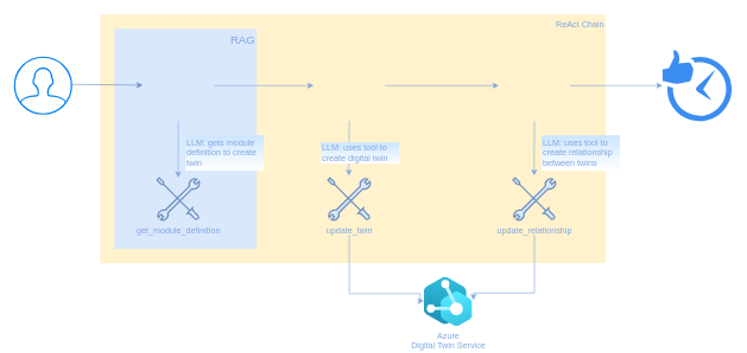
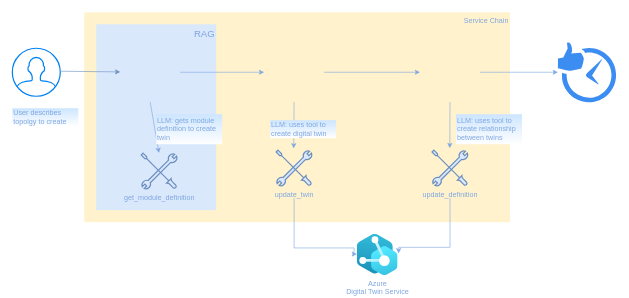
  <mxCell id="0" />
  <mxCell id="1" parent="0" />
- <mxCell id="2" value="ReAct Chain" style="rounded=0;whiteSpace=wrap;html=1;fillColor=#fff2cc;strokeColor=none;fontColor=#7EA6E0;verticalAlign=top;align=right;" vertex="1" parent="1"><mxGeometry x="140" y="20" width="710" height="350" as="geometry" /></mxCell>
+ <mxCell id="2" value="Service Chain" style="rounded=0;whiteSpace=wrap;html=1;fillColor=#fff2cc;strokeColor=none;fontColor=#7EA6E0;verticalAlign=top;align=right;" vertex="1" parent="1"><mxGeometry x="140" y="20" width="710" height="350" as="geometry" /></mxCell>
  <mxCell id="3" value="&lt;font style=&quot;font-size: 16px;&quot;&gt;RAG&lt;/font&gt;" style="rounded=0;whiteSpace=wrap;html=1;fillColor=#dae8fc;strokeColor=none;horizontal=1;verticalAlign=top;align=right;fontColor=#7EA6E0;" vertex="1" parent="1"><mxGeometry x="160" y="40" width="200" height="310" as="geometry" /></mxCell>
- <mxCell id="4" value="get_module_definition" style="html=1;verticalLabelPosition=bottom;align=center;labelBackgroundColor=none;verticalAlign=top;strokeWidth=2;strokeColor=#6c8ebf;shadow=0;dashed=0;shape=mxgraph.ios7.icons.tools;pointerEvents=1;fillColor=#dae8fc;fontColor=#7EA6E0;" vertex="1" parent="1"><mxGeometry x="220" y="250" width="60" height="60" as="geometry" /></mxCell>
+ <mxCell id="4" value="get_module_definition" style="html=1;verticalLabelPosition=bottom;align=center;labelBackgroundColor=none;verticalAlign=top;strokeWidth=2;strokeColor=#6c8ebf;shadow=0;dashed=0;shape=mxgraph.ios7.icons.tools;pointerEvents=1;fillColor=#dae8fc;fontColor=#7EA6E0;" vertex="1" parent="1"><mxGeometry x="235" y="255" width="60" height="60" as="geometry" /></mxCell>
  <mxCell id="5" value="" style="shape=image;html=1;verticalAlign=top;verticalLabelPosition=bottom;labelBackgroundColor=#ffffff;imageAspect=0;aspect=fixed;image=https://cdn1.iconfinder.com/data/icons/unicons-line-vol-1/24/brain-128.png;strokeWidth=0;" vertex="1" parent="1"><mxGeometry x="200" y="70" width="100" height="100" as="geometry" /></mxCell>
  <mxCell id="6" value="" style="html=1;verticalLabelPosition=bottom;align=center;labelBackgroundColor=#ffffff;verticalAlign=top;strokeWidth=2;strokeColor=#0080F0;shadow=0;dashed=0;shape=mxgraph.ios7.icons.user;" vertex="1" parent="1"><mxGeometry x="20" y="80" width="80" height="80" as="geometry" /></mxCell>
  <mxCell id="7" value="" style="endArrow=classic;html=1;rounded=0;exitX=1.017;exitY=0.479;exitDx=0;exitDy=0;exitPerimeter=0;fillColor=#dae8fc;strokeColor=#6c8ebf;" edge="1" parent="1" source="6" target="5"><mxGeometry width="50" height="50" relative="1" as="geometry"><mxPoint x="530" y="360" as="sourcePoint" /><mxPoint x="580" y="310" as="targetPoint" /></mxGeometry></mxCell>
  <mxCell id="8" value="" style="endArrow=classic;html=1;rounded=0;exitX=1;exitY=0.5;exitDx=0;exitDy=0;entryX=0;entryY=0.5;entryDx=0;entryDy=0;strokeColor=#7EA6E0;" edge="1" parent="1" source="5" target="9"><mxGeometry width="50" height="50" relative="1" as="geometry"><mxPoint x="450" y="140" as="sourcePoint" /><mxPoint x="460" y="120" as="targetPoint" /></mxGeometry></mxCell>
  <mxCell id="9" value="" style="shape=image;html=1;verticalAlign=top;verticalLabelPosition=bottom;labelBackgroundColor=#ffffff;imageAspect=0;aspect=fixed;image=https://cdn1.iconfinder.com/data/icons/unicons-line-vol-1/24/brain-128.png;strokeWidth=0;" vertex="1" parent="1"><mxGeometry x="440" y="70" width="100" height="100" as="geometry" /></mxCell>
  <mxCell id="10" value="update_twin" style="html=1;verticalLabelPosition=bottom;align=center;labelBackgroundColor=none;verticalAlign=top;strokeWidth=2;strokeColor=#6c8ebf;shadow=0;dashed=0;shape=mxgraph.ios7.icons.tools;pointerEvents=1;fillColor=#dae8fc;fontColor=#7EA6E0;" vertex="1" parent="1"><mxGeometry x="460" y="250" width="60" height="60" as="geometry" /></mxCell>
  <mxCell id="11" value="Azure&lt;br&gt;Digital Twin Service" style="image;aspect=fixed;html=1;points=[];align=center;fontSize=12;image=img/lib/azure2/internet_of_things/Digital_Twins.svg;fontColor=#7EA6E0;" vertex="1" parent="1"><mxGeometry x="595" y="390" width="68" height="69" as="geometry" /></mxCell>
  <mxCell id="12" value="" style="endArrow=classic;html=1;rounded=0;exitX=0.5;exitY=1;exitDx=0;exitDy=0;entryX=0.489;entryY=-0.05;entryDx=0;entryDy=0;entryPerimeter=0;strokeColor=#7EA6E0;" edge="1" parent="1" source="9" target="10"><mxGeometry width="50" height="50" relative="1" as="geometry"><mxPoint x="460" y="290" as="sourcePoint" /><mxPoint x="510" y="240" as="targetPoint" /></mxGeometry></mxCell>
  <mxCell id="13" value="" style="endArrow=classic;html=1;rounded=0;exitX=0.5;exitY=1;exitDx=0;exitDy=0;entryX=0.494;entryY=-0.006;entryDx=0;entryDy=0;entryPerimeter=0;strokeColor=#7EA6E0;" edge="1" parent="1" source="5" target="4"><mxGeometry width="50" height="50" relative="1" as="geometry"><mxPoint x="460" y="290" as="sourcePoint" /><mxPoint x="510" y="240" as="targetPoint" /></mxGeometry></mxCell>
  <mxCell id="14" value="" style="endArrow=classic;html=1;rounded=0;entryX=-0.005;entryY=0.483;entryDx=0;entryDy=0;entryPerimeter=0;edgeStyle=orthogonalEdgeStyle;strokeColor=#7EA6E0;" edge="1" parent="1" target="11"><mxGeometry width="50" height="50" relative="1" as="geometry"><mxPoint x="490" y="330" as="sourcePoint" /><mxPoint x="510" y="320" as="targetPoint" /><Array as="points"><mxPoint x="490" y="413" /><mxPoint x="590" y="413" /></Array></mxGeometry></mxCell>
  <mxCell id="15" value="" style="shape=image;html=1;verticalAlign=top;verticalLabelPosition=bottom;labelBackgroundColor=#ffffff;imageAspect=0;aspect=fixed;image=https://cdn1.iconfinder.com/data/icons/unicons-line-vol-1/24/brain-128.png;strokeWidth=0;" vertex="1" parent="1"><mxGeometry x="700" y="70" width="100" height="100" as="geometry" /></mxCell>
  <mxCell id="16" value="" style="endArrow=classic;html=1;rounded=0;entryX=0;entryY=0.5;entryDx=0;entryDy=0;exitX=1;exitY=0.5;exitDx=0;exitDy=0;strokeColor=#7EA6E0;" edge="1" parent="1" source="9" target="15"><mxGeometry width="50" height="50" relative="1" as="geometry"><mxPoint x="460" y="210" as="sourcePoint" /><mxPoint x="510" y="160" as="targetPoint" /></mxGeometry></mxCell>
- <mxCell id="17" value="update_relationship" style="html=1;verticalLabelPosition=bottom;align=center;labelBackgroundColor=none;verticalAlign=top;strokeWidth=2;strokeColor=#6c8ebf;shadow=0;dashed=0;shape=mxgraph.ios7.icons.tools;pointerEvents=1;fillColor=#dae8fc;fontColor=#7EA6E0;" vertex="1" parent="1"><mxGeometry x="720" y="250" width="60" height="60" as="geometry" /></mxCell>
+ <mxCell id="17" value="update_definition" style="html=1;verticalLabelPosition=bottom;align=center;labelBackgroundColor=none;verticalAlign=top;strokeWidth=2;strokeColor=#6c8ebf;shadow=0;dashed=0;shape=mxgraph.ios7.icons.tools;pointerEvents=1;fillColor=#dae8fc;fontColor=#7EA6E0;" vertex="1" parent="1"><mxGeometry x="720" y="250" width="60" height="60" as="geometry" /></mxCell>
  <mxCell id="18" value="" style="endArrow=classic;html=1;rounded=0;exitX=0.5;exitY=1;exitDx=0;exitDy=0;entryX=0.494;entryY=-0.056;entryDx=0;entryDy=0;entryPerimeter=0;strokeColor=#7EA6E0;" edge="1" parent="1" source="15" target="17"><mxGeometry width="50" height="50" relative="1" as="geometry"><mxPoint x="670" y="250" as="sourcePoint" /><mxPoint x="720" y="200" as="targetPoint" /></mxGeometry></mxCell>
  <mxCell id="19" value="" style="endArrow=classic;html=1;rounded=0;entryX=1.02;entryY=0.464;entryDx=0;entryDy=0;entryPerimeter=0;edgeStyle=orthogonalEdgeStyle;strokeColor=#7EA6E0;" edge="1" parent="1" target="11"><mxGeometry width="50" height="50" relative="1" as="geometry"><mxPoint x="750" y="330" as="sourcePoint" /><mxPoint x="680" y="320" as="targetPoint" /><Array as="points"><mxPoint x="750" y="412" /></Array></mxGeometry></mxCell>
  <mxCell id="20" value="" style="sketch=0;html=1;aspect=fixed;strokeColor=none;shadow=0;fillColor=#3B8DF1;verticalAlign=top;labelPosition=center;verticalLabelPosition=bottom;shape=mxgraph.gcp2.social_media_time" vertex="1" parent="1"><mxGeometry x="930" y="70" width="97" height="100" as="geometry" /></mxCell>
  <mxCell id="21" value="" style="endArrow=classic;html=1;rounded=0;exitX=1;exitY=0.5;exitDx=0;exitDy=0;strokeColor=#7EA6E0;" edge="1" parent="1" source="15" target="20"><mxGeometry width="50" height="50" relative="1" as="geometry"><mxPoint x="840" y="210" as="sourcePoint" /><mxPoint x="890" y="160" as="targetPoint" /></mxGeometry></mxCell>
+ <mxCell id="22" value="User describes topolgy to create" style="text;html=1;align=left;verticalAlign=middle;whiteSpace=wrap;rounded=0;strokeColor=none;fillColor=#CCE5FF;gradientColor=#FFFFFF;fontColor=#7EA6E0;" vertex="1" parent="1"><mxGeometry x="20" y="180" width="110" height="30" as="geometry" /></mxCell>
  <mxCell id="23" value="LLM: gets module definition to create twin&amp;nbsp;" style="text;html=1;align=left;verticalAlign=middle;whiteSpace=wrap;rounded=0;strokeColor=none;fillColor=#CCE5FF;gradientColor=#FFFFFF;fontColor=#7EA6E0;" vertex="1" parent="1"><mxGeometry x="260" y="190" width="110" height="50" as="geometry" /></mxCell>
  <mxCell id="24" value="LLM: uses tool to create digital twin" style="text;html=1;align=left;verticalAlign=middle;whiteSpace=wrap;rounded=0;strokeColor=none;fillColor=#CCE5FF;gradientColor=#FFFFFF;fontColor=#7EA6E0;" vertex="1" parent="1"><mxGeometry x="450" y="200" width="110" height="30" as="geometry" /></mxCell>
  <mxCell id="25" value="LLM: uses tool to create relationship between twins" style="text;html=1;align=left;verticalAlign=middle;whiteSpace=wrap;rounded=0;strokeColor=none;fillColor=#CCE5FF;gradientColor=#FFFFFF;fontColor=#7EA6E0;" vertex="1" parent="1"><mxGeometry x="760" y="190" width="110" height="50" as="geometry" /></mxCell>
